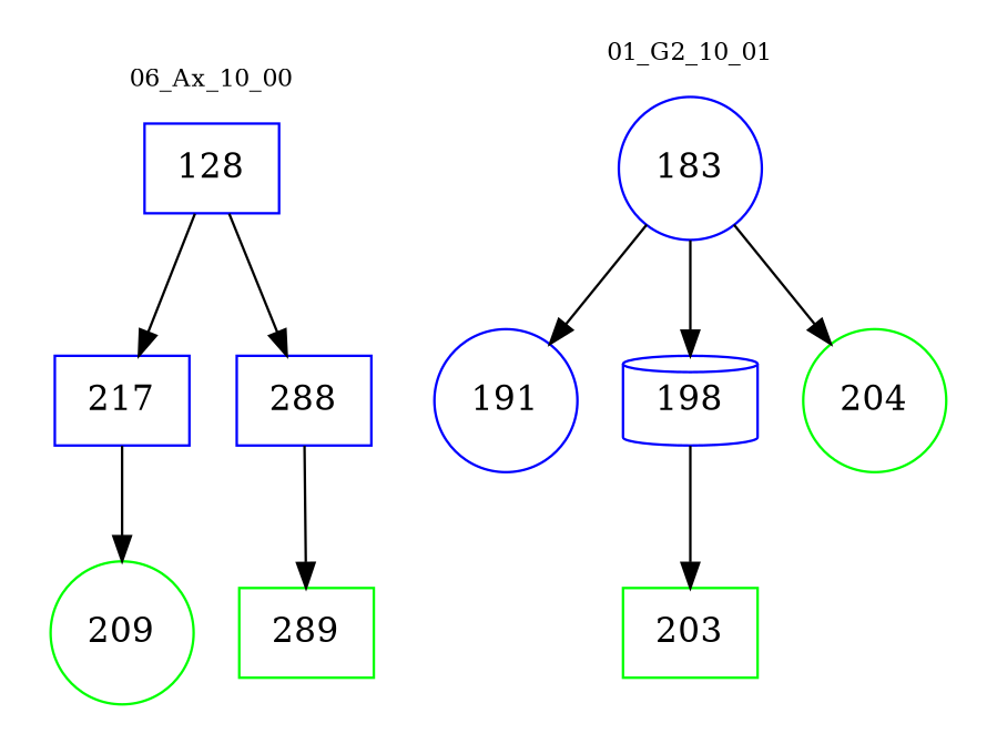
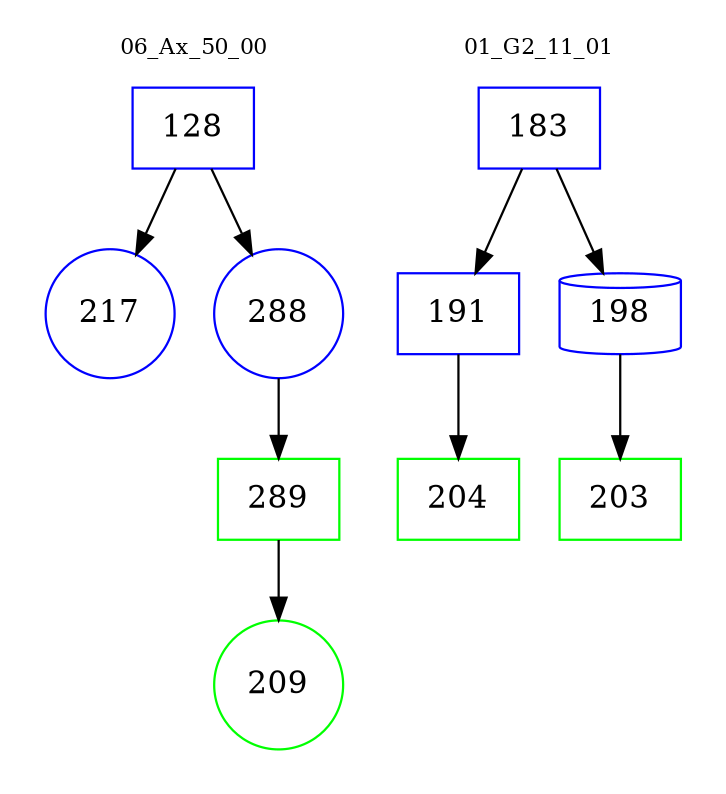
  digraph {
    node [color=blue shape=box]
    edge [color=black]
    n1 [label=128]
-   n2 [label=217]
-   n3 [label=288]
+   n2 [label=217 shape=circle]
+   n3 [label=288 shape=circle]
    n4 [color=green label=209 shape=circle]
    n5 [color=green label=289]
-   n6 [label=183 shape=circle]
-   n7 [label=191 shape=circle]
+   n6 [label=183]
+   n7 [label=191]
    n8 [label=198 shape=cylinder]
-   n9 [color=green label=204 shape=circle]
+   n9 [color=green label=204]
    n10 [color=green label=203]
    subgraph cluster_1 {
      color=white
      fontsize=10
-     label="06_Ax_10_00"
+     label="06_Ax_50_00"
      n1
      n2
      n3
      n4
      n5
    }
    subgraph cluster_2 {
      color=white
      fontsize=10
-     label="01_G2_10_01"
+     label="01_G2_11_01"
      n6
      n7
      n8
      n9
      n10
    }
    n1 -> n2
    n1 -> n3
-   n2 -> n4
+   n5 -> n4
    n3 -> n5
    n6 -> n7
    n6 -> n8
-   n6 -> n9
+   n7 -> n9
    n8 -> n10
  }
